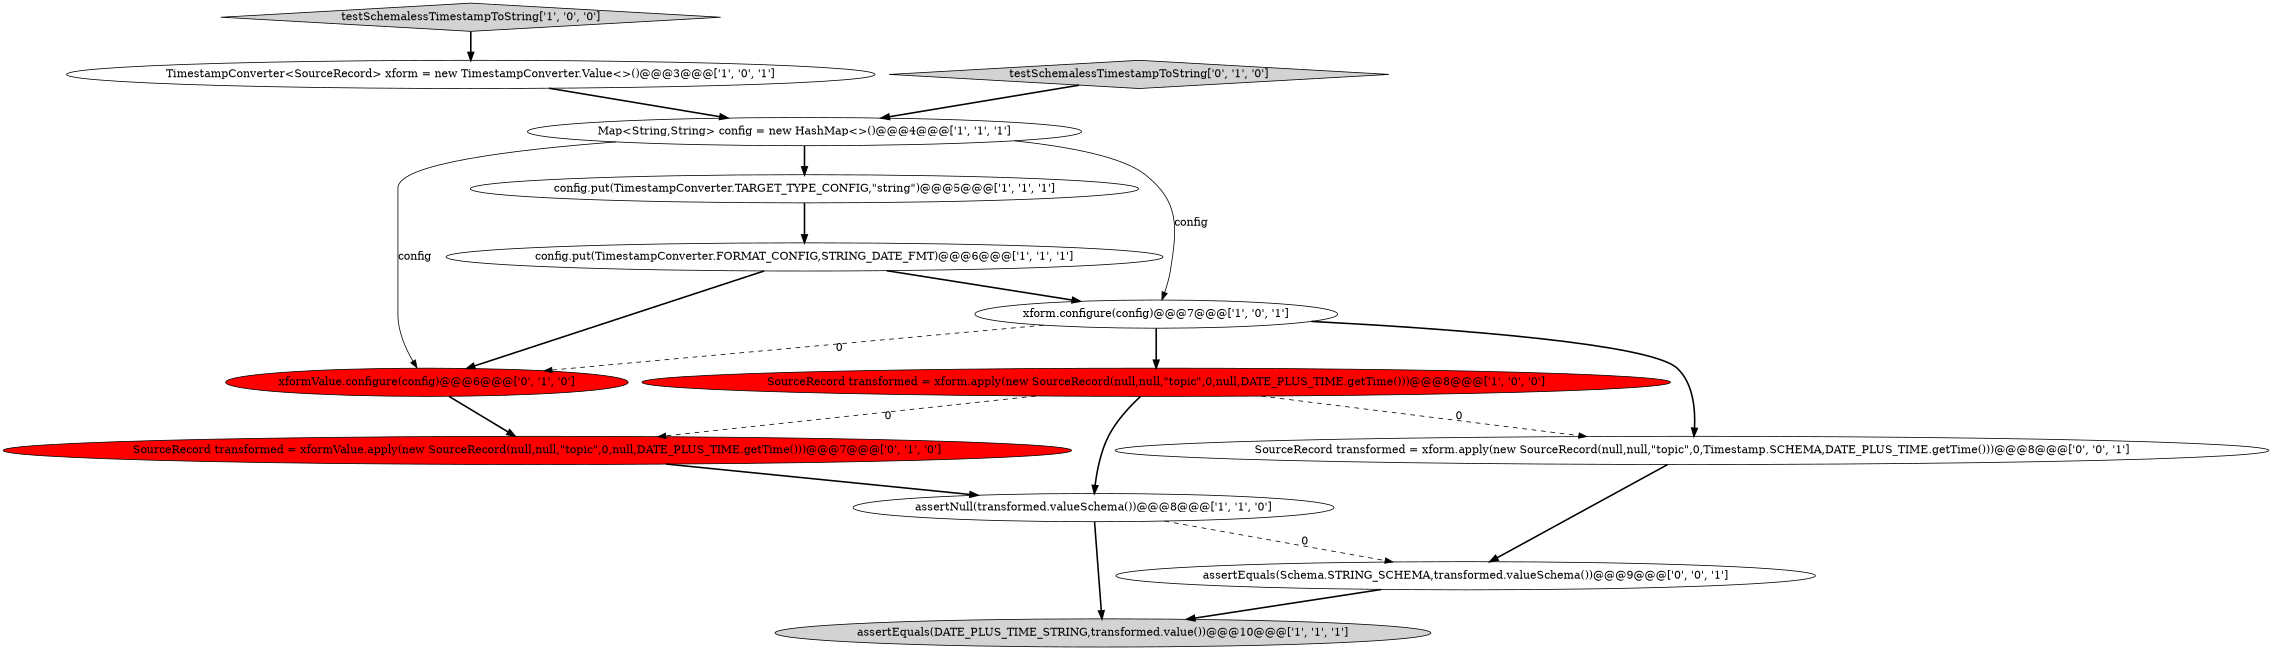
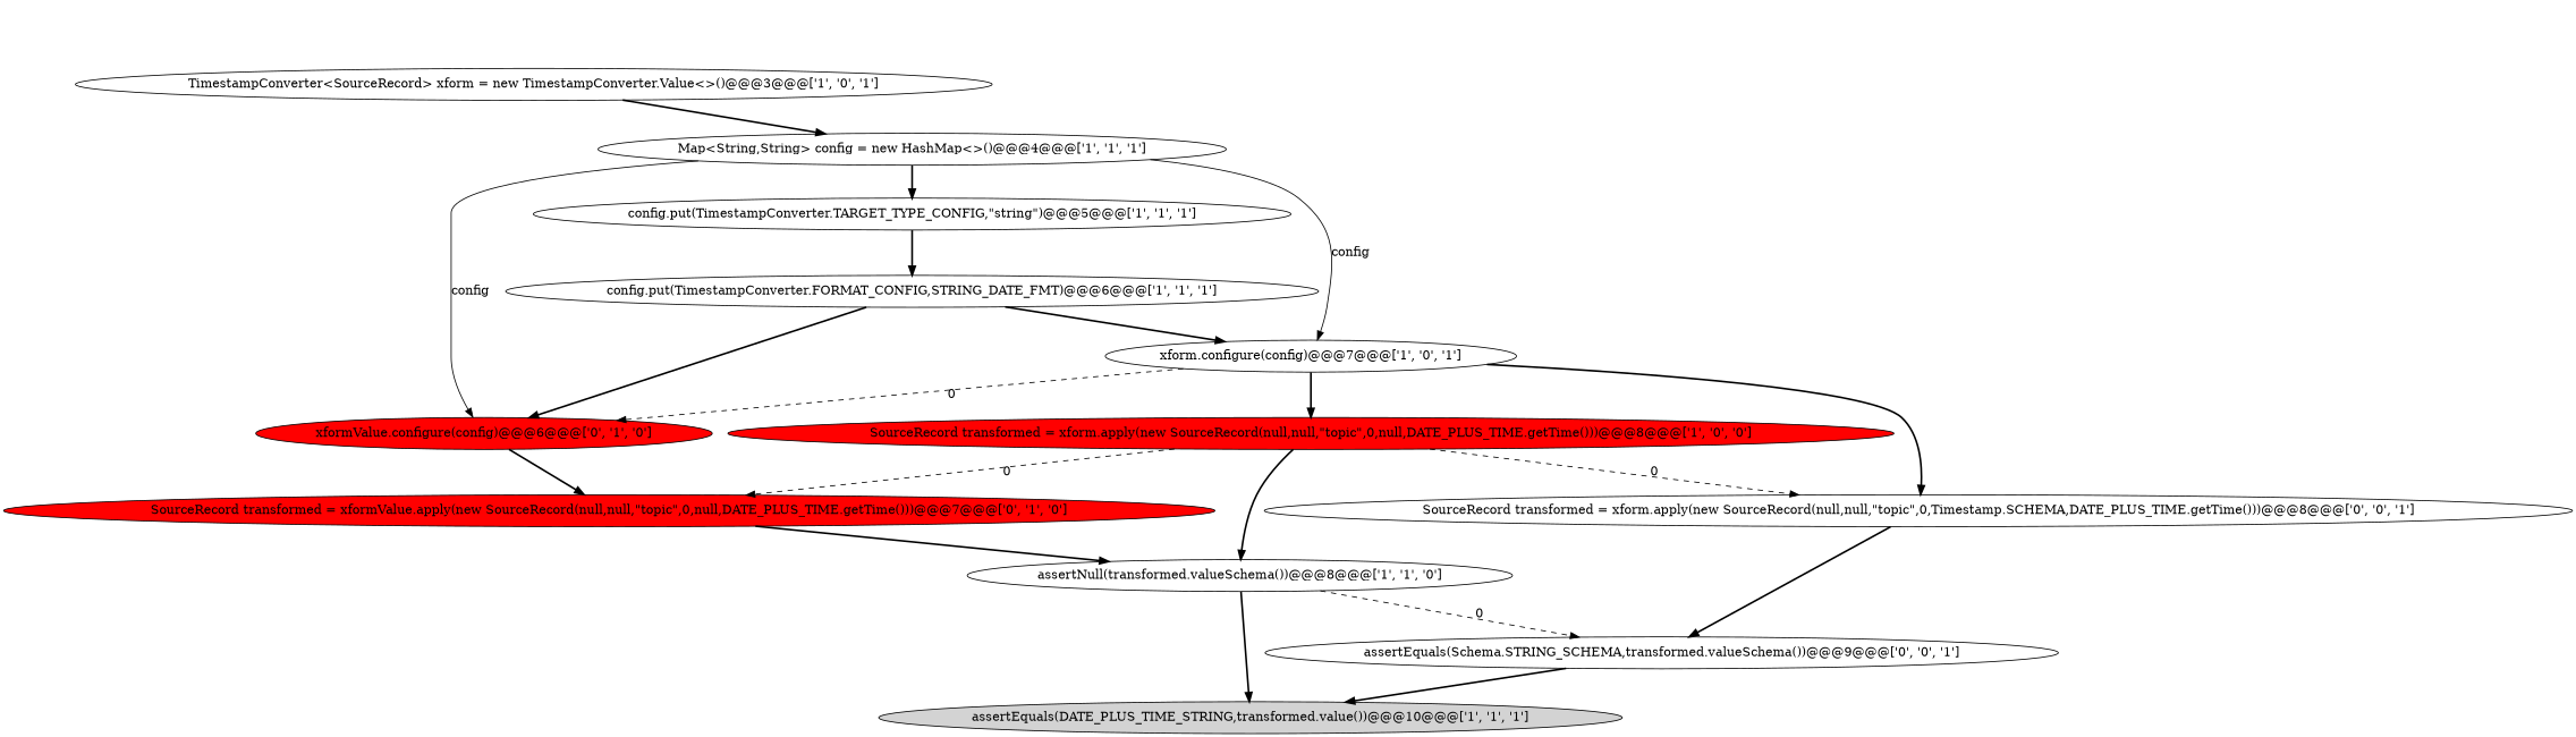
  digraph {
    node [fillcolor=white shape=ellipse style=filled]
    edge [style=bold]
    n1 [fillcolor=red label="SourceRecord transformed = xform.apply(new SourceRecord(null,null,\"topic\",0,null,DATE_PLUS_TIME.getTime()))@@@8@@@['1', '0', '0']"]
    n2 [label="SourceRecord transformed = xform.apply(new SourceRecord(null,null,\"topic\",0,Timestamp.SCHEMA,DATE_PLUS_TIME.getTime()))@@@8@@@['0', '0', '1']"]
    n3 [label="assertNull(transformed.valueSchema())@@@8@@@['1', '1', '0']"]
    n4 [fillcolor=red label="SourceRecord transformed = xformValue.apply(new SourceRecord(null,null,\"topic\",0,null,DATE_PLUS_TIME.getTime()))@@@7@@@['0', '1', '0']"]
    n5 [label="assertEquals(Schema.STRING_SCHEMA,transformed.valueSchema())@@@9@@@['0', '0', '1']"]
    n6 [fillcolor=lightgray label="assertEquals(DATE_PLUS_TIME_STRING,transformed.value())@@@10@@@['1', '1', '1']"]
    n7 [label="Map<String,String> config = new HashMap<>()@@@4@@@['1', '1', '1']"]
    n8 [fillcolor=red label="xformValue.configure(config)@@@6@@@['0', '1', '0']"]
    n9 [label="xform.configure(config)@@@7@@@['1', '0', '1']"]
    n10 [label="config.put(TimestampConverter.TARGET_TYPE_CONFIG,\"string\")@@@5@@@['1', '1', '1']"]
    n11 [label="config.put(TimestampConverter.FORMAT_CONFIG,STRING_DATE_FMT)@@@6@@@['1', '1', '1']"]
    n12 [label="TimestampConverter<SourceRecord> xform = new TimestampConverter.Value<>()@@@3@@@['1', '0', '1']"]
-   n13 [fillcolor=lightgray label="testSchemalessTimestampToString['1', '0', '0']" shape=diamond]
-   n14 [fillcolor=lightgray label="testSchemalessTimestampToString['0', '1', '0']" shape=diamond]
    n1 -> n2 [label=0 style=dashed]
    n1 -> n3
    n1 -> n4 [label=0 style=dashed]
    n2 -> n5
    n3 -> n5 [label=0 style=dashed]
    n3 -> n6
    n4 -> n3
    n5 -> n6
    n7 -> n8 [label=config style=solid]
    n7 -> n9 [label=config style=solid]
    n7 -> n10
    n8 -> n4
    n9 -> n1
    n9 -> n2
    n9 -> n8 [label=0 style=dashed]
    n10 -> n11
    n11 -> n8
    n11 -> n9
    n12 -> n7
-   n13 -> n12
-   n14 -> n7
  }
